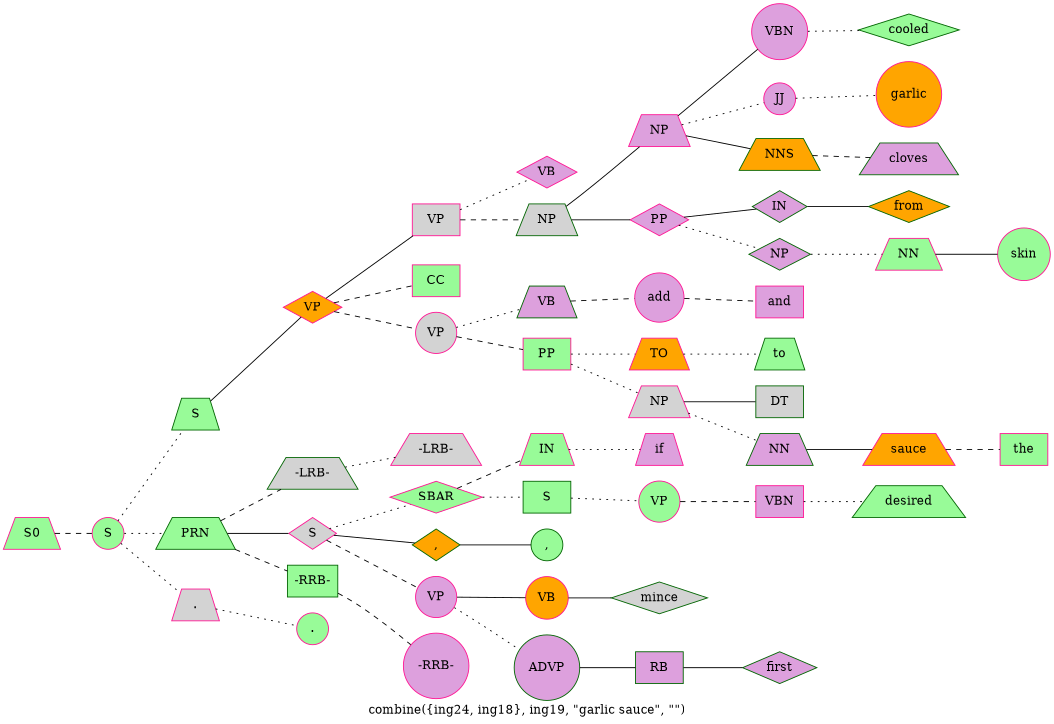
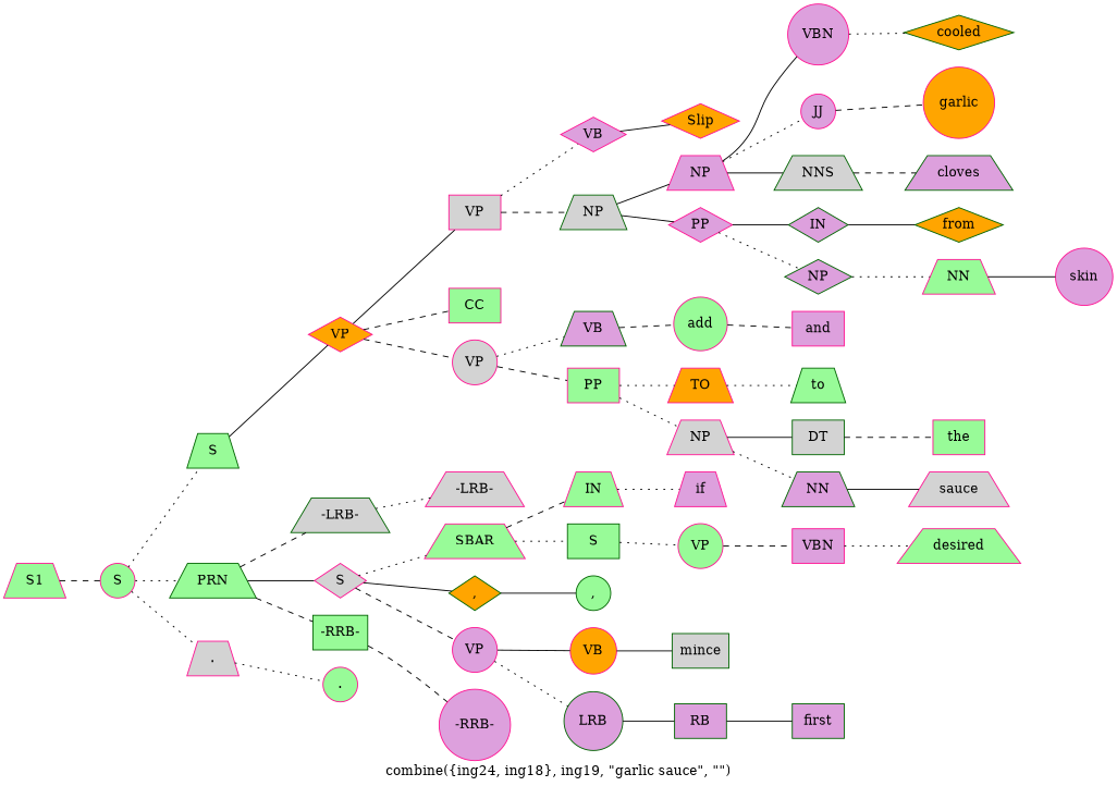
  graph {
    label="combine({ing24, ing18}, ing19, \"garlic sauce\", \"\")"
    rankdir=LR
    node [color=deeppink fillcolor=plum shape=trapezium style=filled]
    edge [style=dotted]
-   n1 [fillcolor=palegreen label=S0]
+   n1 [fillcolor=palegreen label=S1]
    n2 [fillcolor=palegreen label=S shape=circle]
    n3 [color=darkgreen fillcolor=palegreen label=S]
    n4 [color=darkgreen fillcolor=palegreen label=PRN]
    n5 [fillcolor=lightgrey label="."]
    n6 [fillcolor=orange label=VP shape=diamond]
    n7 [color=darkgreen fillcolor=lightgrey label="-LRB-"]
    n8 [fillcolor=lightgrey label=S shape=diamond]
    n9 [color=darkgreen fillcolor=palegreen label="-RRB-" shape=box]
    n10 [fillcolor=palegreen label="." shape=circle]
    n11 [fillcolor=lightgrey label=VP shape=box]
    n12 [fillcolor=palegreen label=CC shape=box]
    n13 [fillcolor=lightgrey label=VP shape=circle]
    n14 [label=VB shape=diamond]
    n15 [color=darkgreen fillcolor=lightgrey label=NP]
    n16 [color=darkgreen label=VB]
    n17 [fillcolor=palegreen label=PP shape=box]
+   n18 [fillcolor=orange label=Slip shape=diamond]
    n19 [label=NP]
    n20 [label=PP shape=diamond]
    n21 [label=VBN shape=circle]
    n22 [label=JJ shape=circle]
-   n23 [color=darkgreen fillcolor=orange label=NNS]
+   n23 [color=darkgreen fillcolor=lightgrey label=NNS]
    n24 [color=darkgreen label=IN shape=diamond]
    n25 [color=darkgreen label=NP shape=diamond]
-   n26 [color=darkgreen fillcolor=palegreen label=cooled shape=diamond]
+   n26 [color=darkgreen fillcolor=orange label=cooled shape=diamond]
    n27 [fillcolor=orange label=garlic shape=circle]
    n28 [color=darkgreen label=cloves]
    n29 [color=darkgreen fillcolor=orange label=from shape=diamond]
    n30 [fillcolor=palegreen label=NN]
-   n31 [fillcolor=palegreen label=skin shape=circle]
+   n31 [label=skin shape=circle]
    n32 [label=and shape=box]
-   n33 [label=add shape=circle]
+   n33 [fillcolor=palegreen label=add shape=circle]
    n34 [fillcolor=orange label=TO]
    n35 [fillcolor=lightgrey label=NP]
    n36 [color=darkgreen fillcolor=palegreen label=to]
    n37 [color=darkgreen fillcolor=lightgrey label=DT shape=box]
    n38 [color=darkgreen label=NN]
    n39 [fillcolor=palegreen label=the shape=box]
-   n40 [fillcolor=orange label=sauce]
+   n40 [fillcolor=lightgrey label=sauce]
    n41 [fillcolor=lightgrey label="-LRB-"]
-   n42 [fillcolor=palegreen label=SBAR shape=diamond]
+   n42 [fillcolor=palegreen label=SBAR]
    n43 [color=darkgreen fillcolor=orange label="," shape=diamond]
    n44 [label=VP shape=circle]
    n45 [label="-RRB-" shape=circle]
    n46 [fillcolor=palegreen label=IN]
    n47 [color=darkgreen fillcolor=palegreen label=S shape=box]
    n48 [color=darkgreen fillcolor=palegreen label="," shape=circle]
    n49 [fillcolor=orange label=VB shape=circle]
-   n50 [color=darkgreen label=ADVP shape=circle]
+   n50 [color=darkgreen label=LRB shape=circle]
    n51 [label=if]
    n52 [fillcolor=palegreen label=VP shape=circle]
    n53 [label=VBN shape=box]
-   n54 [color=darkgreen fillcolor=palegreen label=desired]
-   n55 [color=darkgreen fillcolor=lightgrey label=mince shape=diamond]
+   n54 [fillcolor=palegreen label=desired]
+   n55 [color=darkgreen fillcolor=lightgrey label=mince shape=box]
    n56 [color=darkgreen label=RB shape=box]
-   n57 [color=darkgreen label=first shape=diamond]
+   n57 [color=darkgreen label=first shape=box]
    n1 -- n2 [style=dashed]
    n2 -- n3
    n2 -- n4
    n2 -- n5
    n3 -- n6 [style=solid]
    n4 -- n7 [style=dashed]
    n4 -- n8 [style=solid]
    n4 -- n9 [style=dashed]
    n5 -- n10
    n6 -- n11 [style=solid]
    n6 -- n12 [style=dashed]
    n6 -- n13 [style=dashed]
    n7 -- n41
    n8 -- n42
    n8 -- n43 [style=solid]
    n8 -- n44 [style=dashed]
    n9 -- n45 [style=dashed]
    n11 -- n14
    n11 -- n15 [style=dashed]
    n13 -- n16
    n13 -- n17 [style=dashed]
+   n14 -- n18 [style=solid]
    n15 -- n19 [style=solid]
    n15 -- n20 [style=solid]
    n16 -- n33 [style=dashed]
    n17 -- n34
    n17 -- n35
    n19 -- n21 [style=solid]
    n19 -- n22
    n19 -- n23 [style=solid]
    n20 -- n24 [style=solid]
    n20 -- n25
    n21 -- n26
-   n22 -- n27
+   n22 -- n27 [style=dashed]
    n23 -- n28 [style=dashed]
    n24 -- n29 [style=solid]
    n25 -- n30
    n30 -- n31 [style=solid]
    n33 -- n32 [style=dashed]
    n34 -- n36
    n35 -- n37 [style=solid]
    n35 -- n38
-   n40 -- n39 [style=dashed]
+   n37 -- n39 [style=dashed]
    n38 -- n40 [style=solid]
    n42 -- n46 [style=dashed]
    n42 -- n47
    n43 -- n48 [style=solid]
    n44 -- n49 [style=solid]
    n44 -- n50
    n46 -- n51
    n47 -- n52
    n49 -- n55 [style=solid]
    n50 -- n56 [style=solid]
    n52 -- n53 [style=dashed]
    n53 -- n54
    n56 -- n57 [style=solid]
  }
